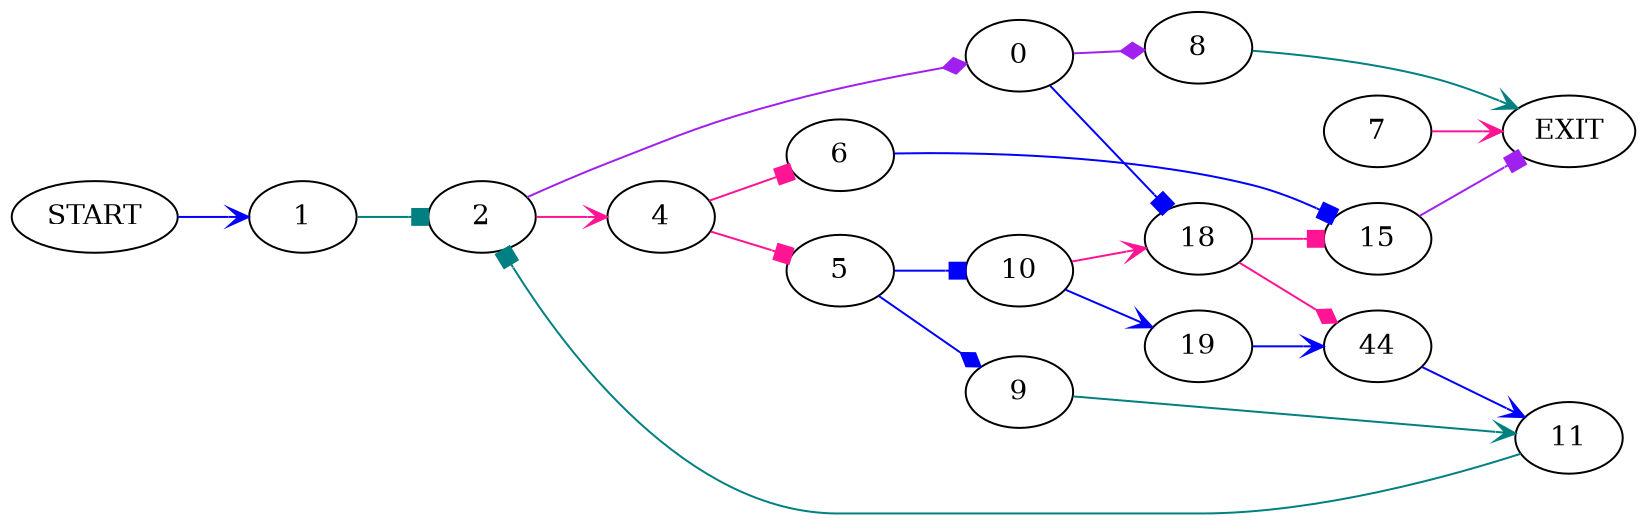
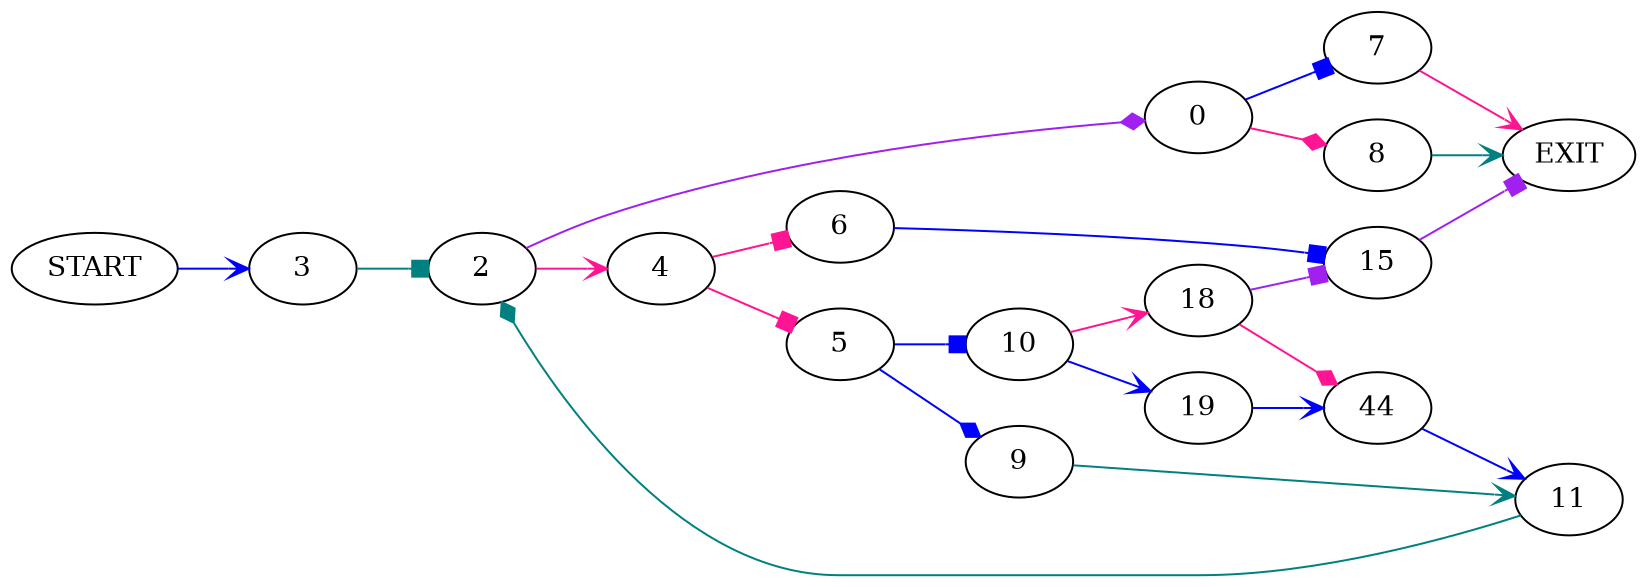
  digraph {
    rankdir=LR
    edge [arrowhead=vee color=blue]
    n1 [label=START]
-   1
+   1 [label=3]
    2
    n4 [label=EXIT]
    n5 [label=0]
    4
    7
    8
    5
    6
    9
    10
    15
    11
    n15 [label=18]
    n16 [label=19]
    n17 [label=44]
    n1 -> 1
    1 -> 2 [arrowhead=box color=teal]
    2 -> n5 [arrowhead=diamond color=purple]
    2 -> 4 [color=deeppink]
-   n5 -> n15 [arrowhead=box]
-   n5 -> 8 [arrowhead=diamond color=purple]
+   n5 -> 7 [arrowhead=box]
+   n5 -> 8 [arrowhead=diamond color=deeppink]
    4 -> 5 [arrowhead=box color=deeppink]
    4 -> 6 [arrowhead=box color=deeppink]
    7 -> n4 [color=deeppink]
    8 -> n4 [color=teal]
    5 -> 9 [arrowhead=diamond]
    5 -> 10 [arrowhead=box]
    6 -> 15 [arrowhead=box]
    9 -> 11 [color=teal]
    10 -> n15 [color=deeppink]
    10 -> n16
    15 -> n4 [arrowhead=box color=purple]
-   11 -> 2 [arrowhead=box color=teal]
-   n15 -> 15 [arrowhead=box color=deeppink]
+   11 -> 2 [arrowhead=diamond color=teal]
+   n15 -> 15 [arrowhead=box color=purple]
    n15 -> n17 [arrowhead=diamond color=deeppink]
    n16 -> n17
    n17 -> 11
  }
